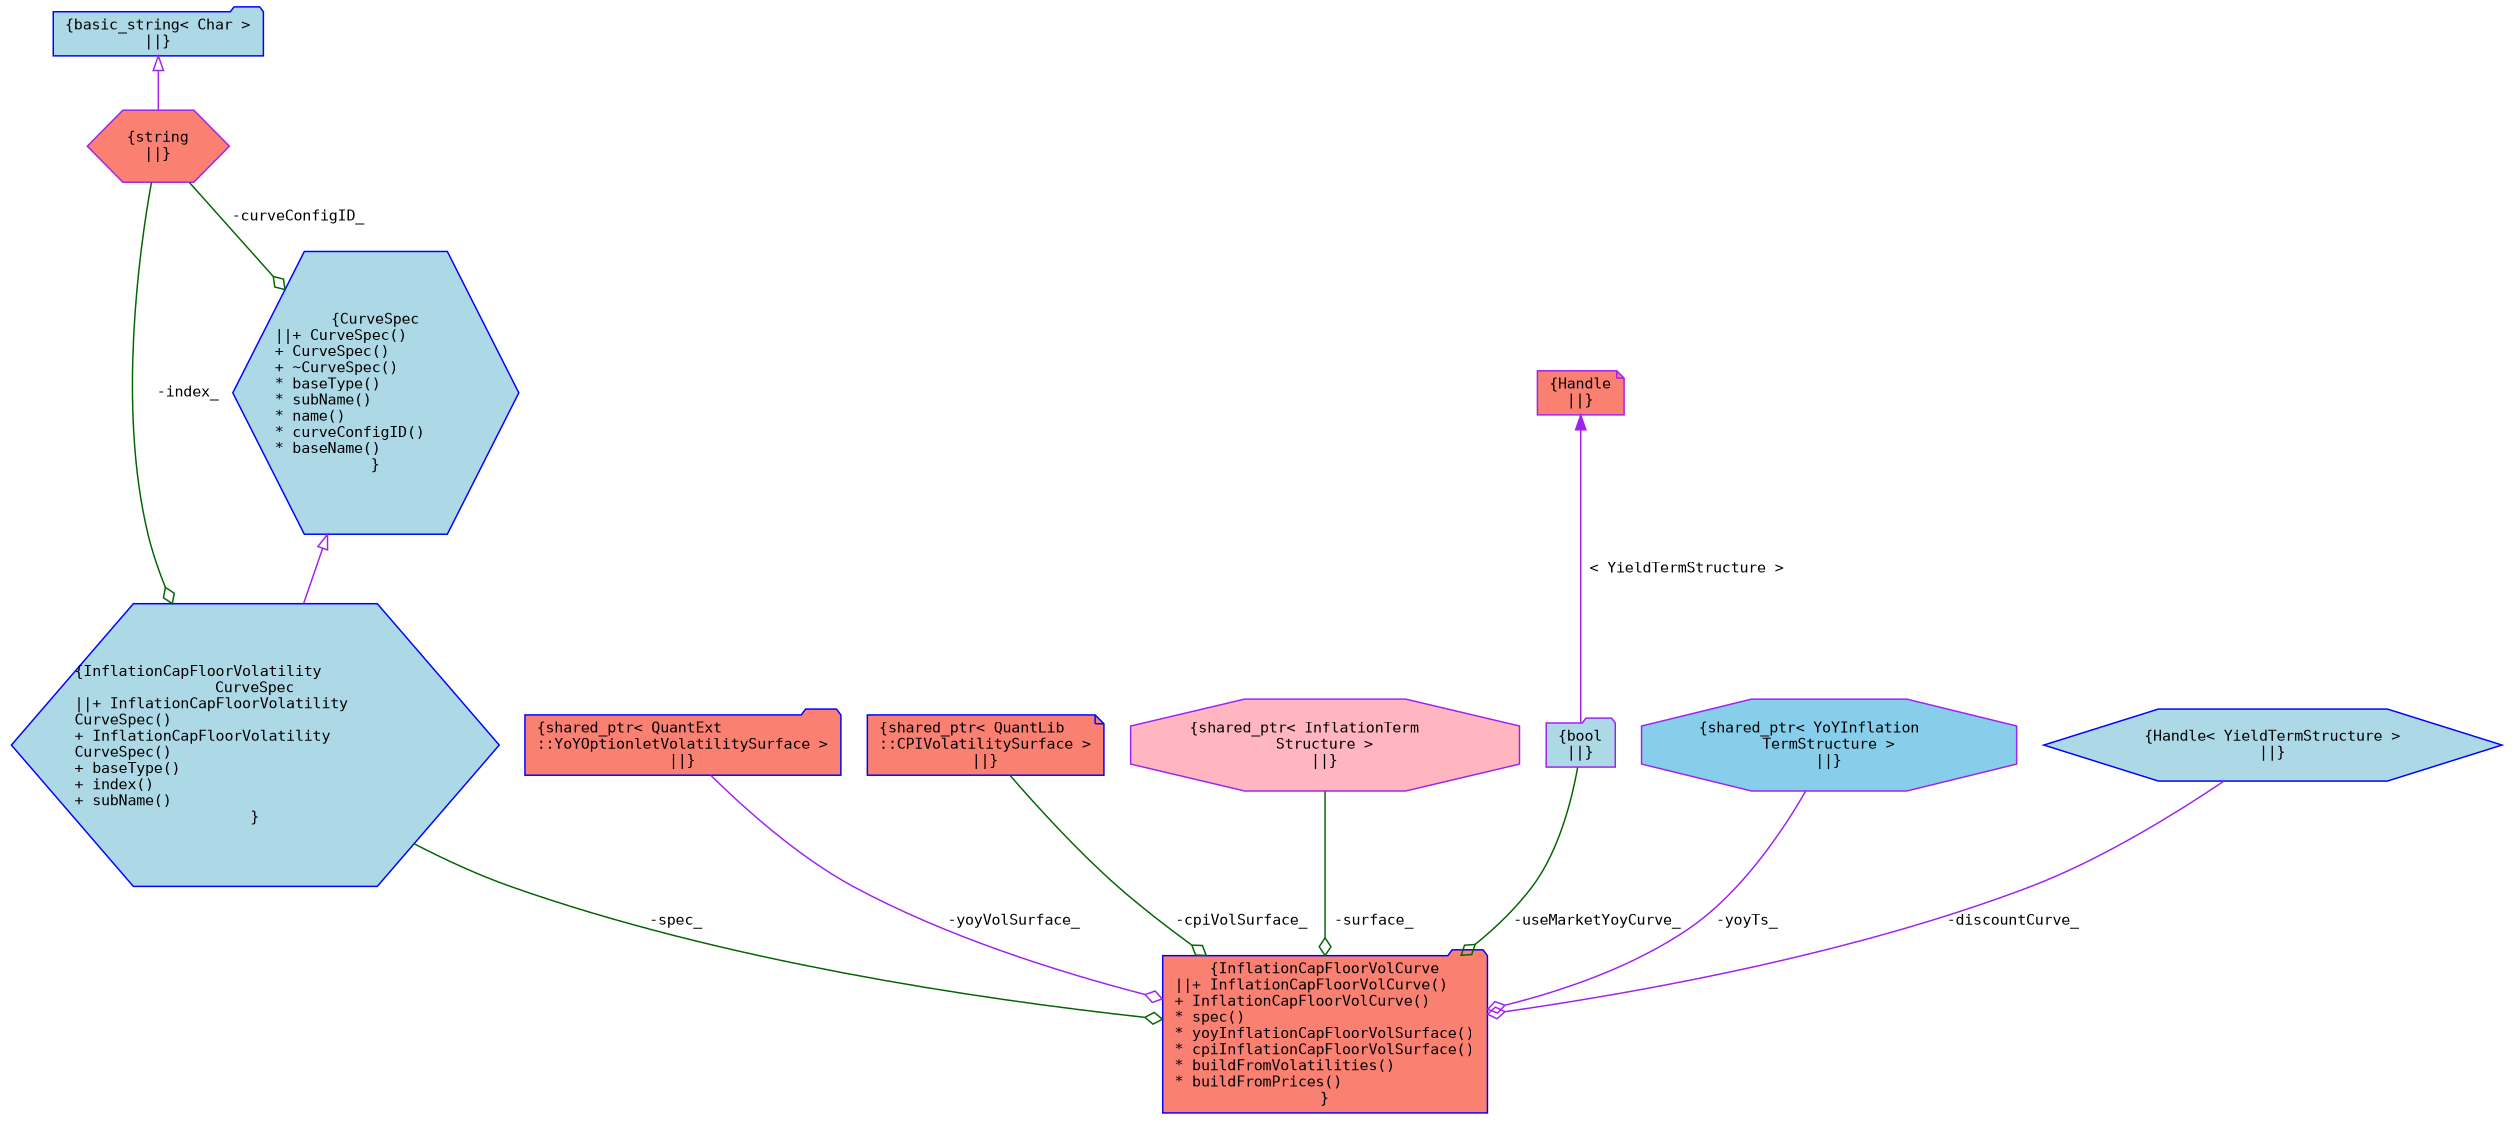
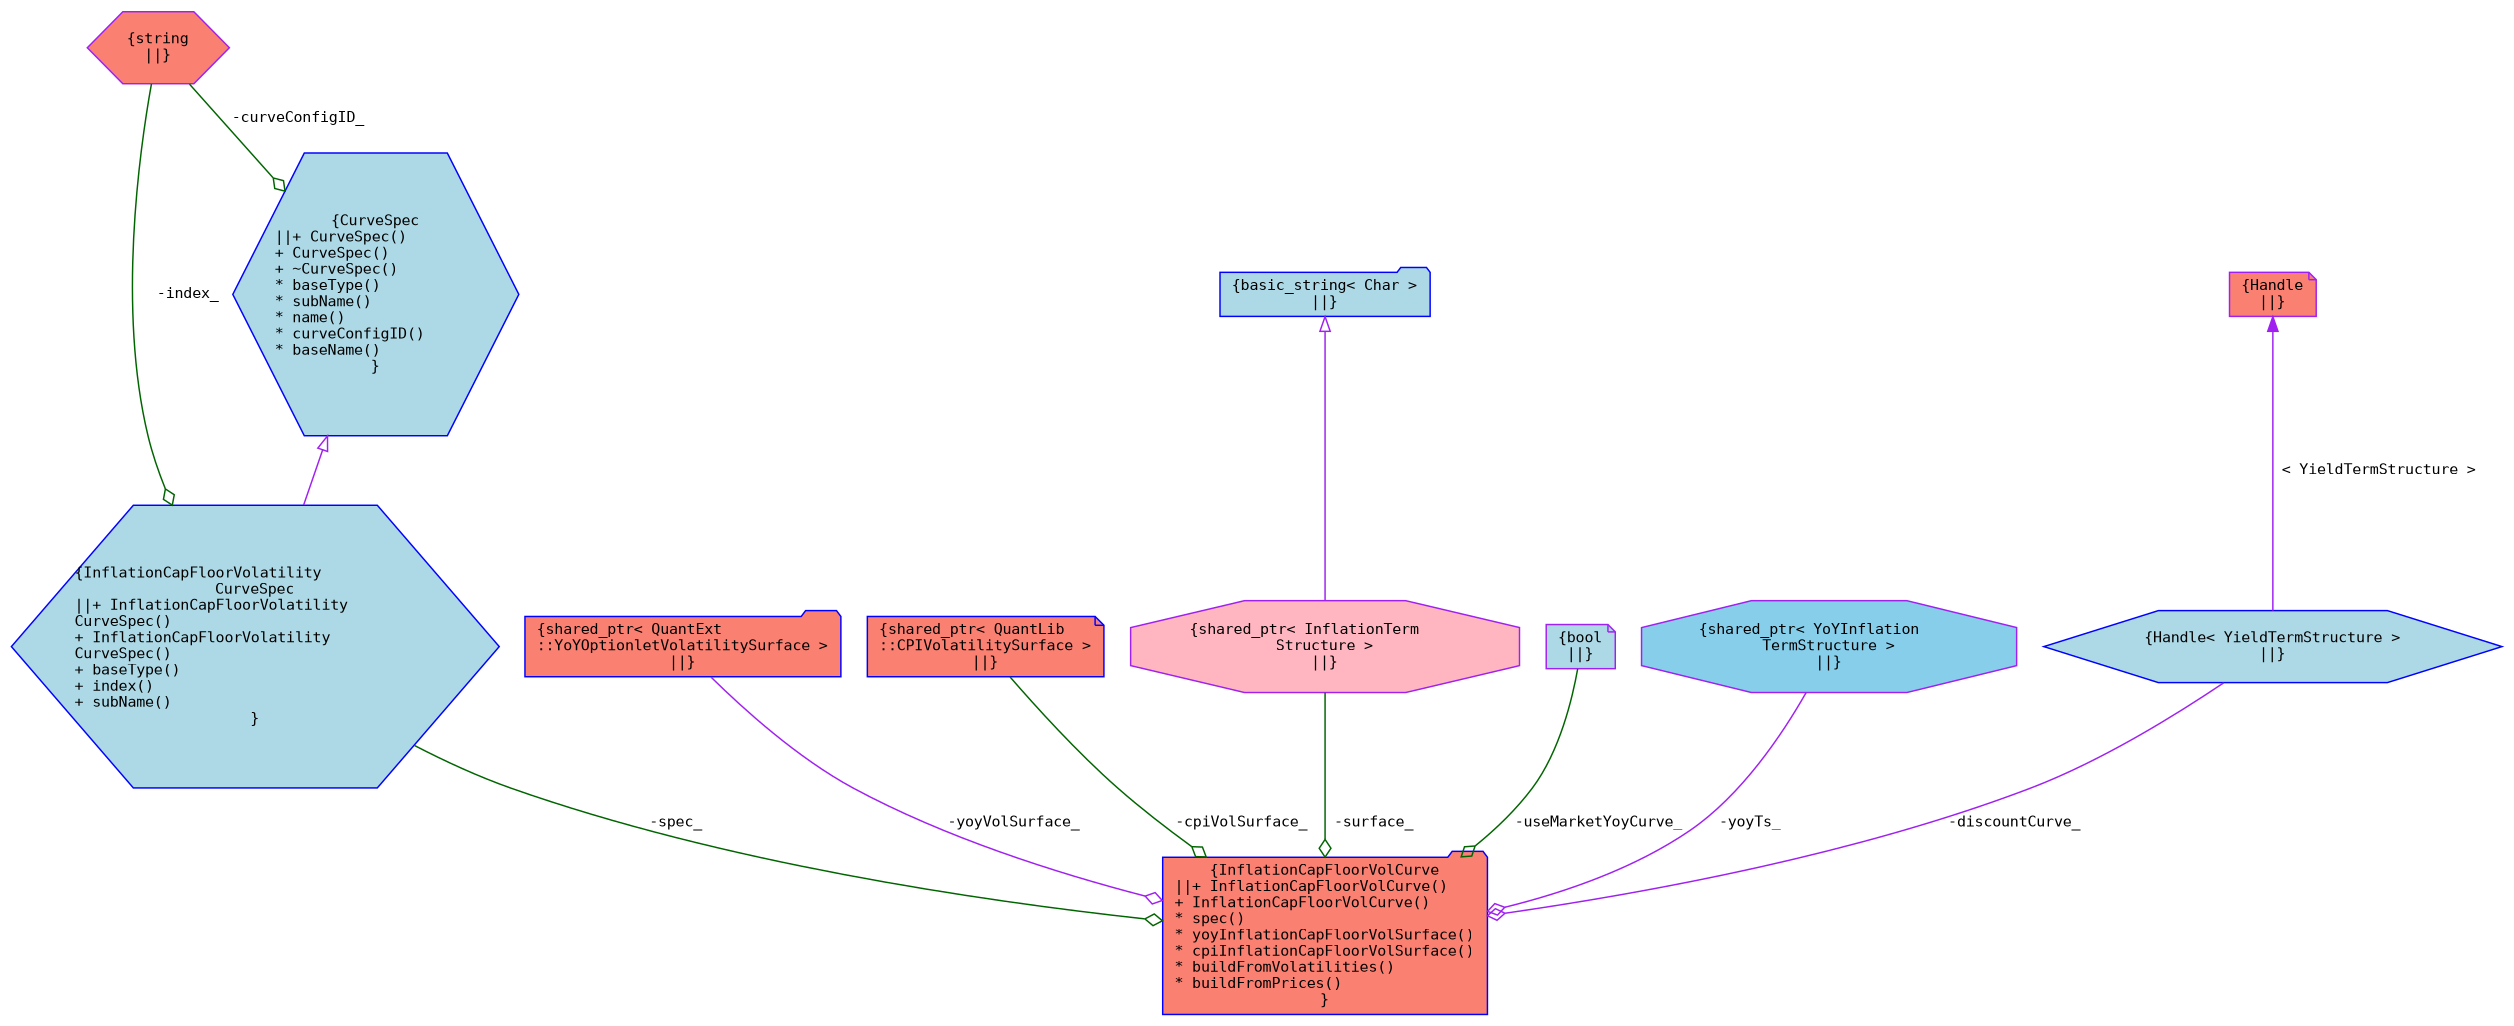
  digraph {
    fontname="DejaVu Sans Mono"
    node [color=blue fillcolor=salmon fontname="DejaVu Sans Mono" fontsize=10 shape=folder style=filled]
    edge [arrowhead=odiamond color=darkgreen fontname="DejaVu Sans Mono" fontsize=10 labelfontname=Helvetica labelfontsize=10 style=solid]
    n1 [fontcolor=black height=0.2 label="{InflationCapFloorVolCurve\n||+ InflationCapFloorVolCurve()\l+ InflationCapFloorVolCurve()\l* spec()\l* yoyInflationCapFloorVolSurface()\l* cpiInflationCapFloorVolSurface()\l* buildFromVolatilities()\l* buildFromPrices()\l}" width=0.4]
    n2 [fillcolor=lightblue height=0.2 label="{InflationCapFloorVolatility\lCurveSpec\n||+ InflationCapFloorVolatility\lCurveSpec()\l+ InflationCapFloorVolatility\lCurveSpec()\l+ baseType()\l+ index()\l+ subName()\l}" shape=hexagon width=0.4]
    n3 [fillcolor=lightblue height=0.2 label="{CurveSpec\n||+ CurveSpec()\l+ CurveSpec()\l+ ~CurveSpec()\l* baseType()\l* subName()\l* name()\l* curveConfigID()\l* baseName()\l}" shape=hexagon width=0.4]
    n4 [color=purple height=0.2 label="{string\n||}" shape=hexagon width=0.4]
    n5 [fillcolor=lightblue height=0.2 label="{basic_string\< Char \>\n||}" width=0.4]
    n6 [height=0.2 label="{shared_ptr\< QuantExt\l::YoYOptionletVolatilitySurface \>\n||}" width=0.4]
    n7 [height=0.2 label="{shared_ptr\< QuantLib\l::CPIVolatilitySurface \>\n||}" shape=note width=0.4]
    n8 [color=purple fillcolor=lightpink height=0.2 label="{shared_ptr\< InflationTerm\lStructure \>\n||}" shape=octagon width=0.4]
-   n9 [color=purple fillcolor=lightblue height=0.2 label="{bool\n||}" width=0.4]
+   n9 [color=purple fillcolor=lightblue height=0.2 label="{bool\n||}" shape=note width=0.4]
    n10 [color=purple fillcolor=skyblue height=0.2 label="{shared_ptr\< YoYInflation\lTermStructure \>\n||}" shape=octagon width=0.4]
    n11 [fillcolor=lightblue height=0.2 label="{Handle\< YieldTermStructure \>\n||}" shape=hexagon width=0.4]
    n12 [color=purple height=0.2 label="{Handle\n||}" shape=note width=0.4]
    n2 -> n1 [label=" -spec_"]
    n3 -> n2 [arrowtail=onormal color=purple dir=back arrowhead=""]
    n4 -> n2 [label=" -index_"]
    n4 -> n3 [label=" -curveConfigID_"]
-   n5 -> n4 [arrowtail=onormal color=purple dir=back arrowhead=""]
+   n5 -> n8 [arrowtail=onormal color=purple dir=back arrowhead=""]
    n6 -> n1 [color=purple label=" -yoyVolSurface_"]
    n7 -> n1 [label=" -cpiVolSurface_"]
    n8 -> n1 [label=" -surface_"]
    n9 -> n1 [label=" -useMarketYoyCurve_"]
    n10 -> n1 [color=purple label=" -yoyTs_"]
    n11 -> n1 [color=purple label=" -discountCurve_"]
-   n12 -> n9 [color=purple dir=back label=" \< YieldTermStructure \>" arrowhead=""]
+   n12 -> n11 [color=purple dir=back label=" \< YieldTermStructure \>" arrowhead=""]
  }
